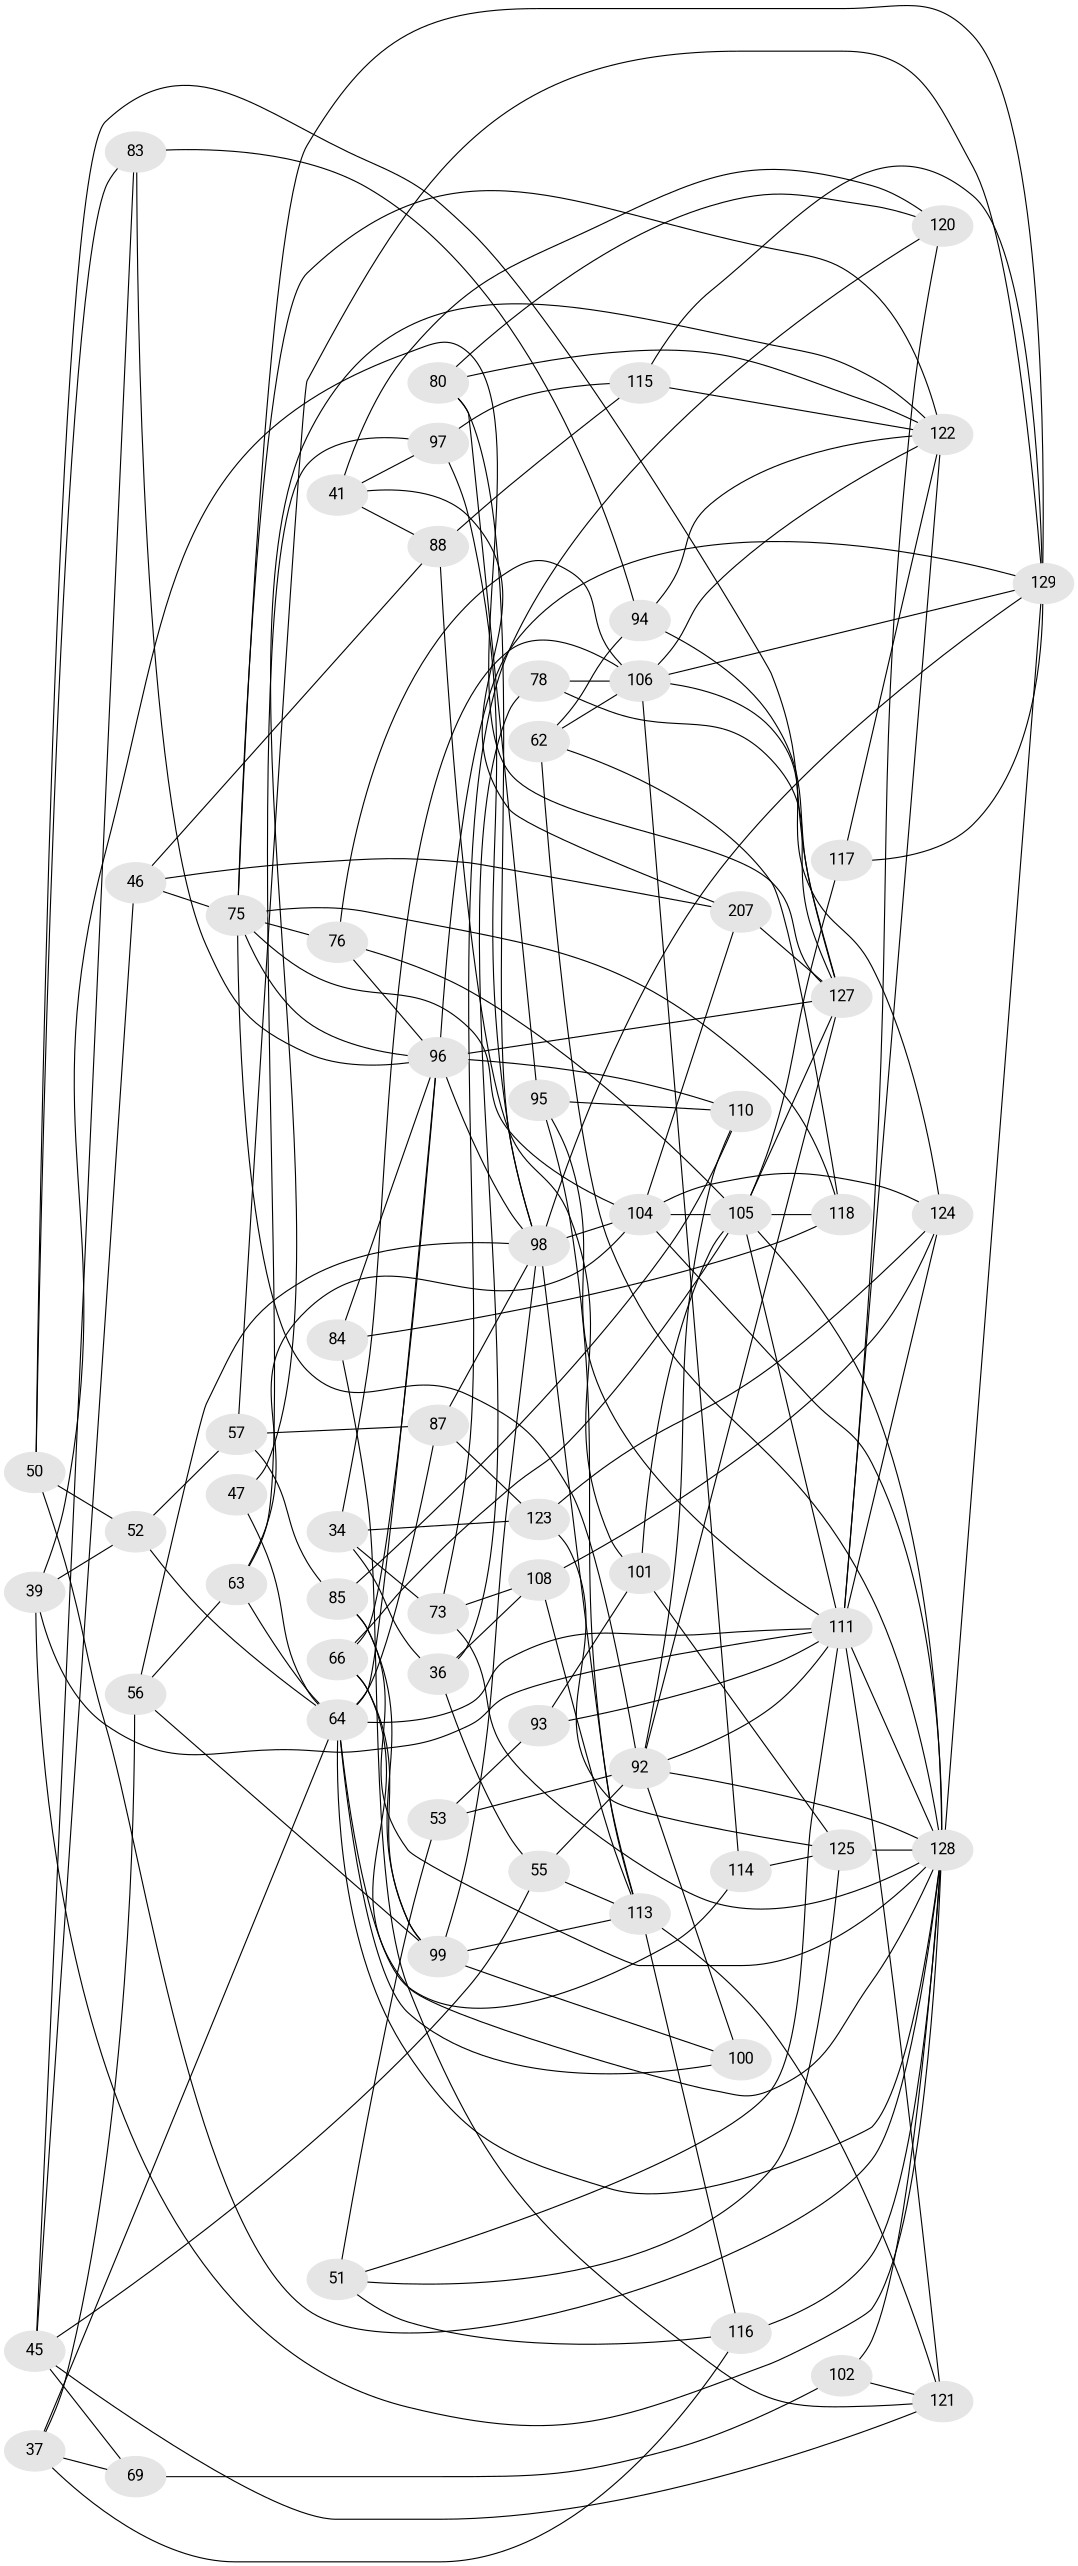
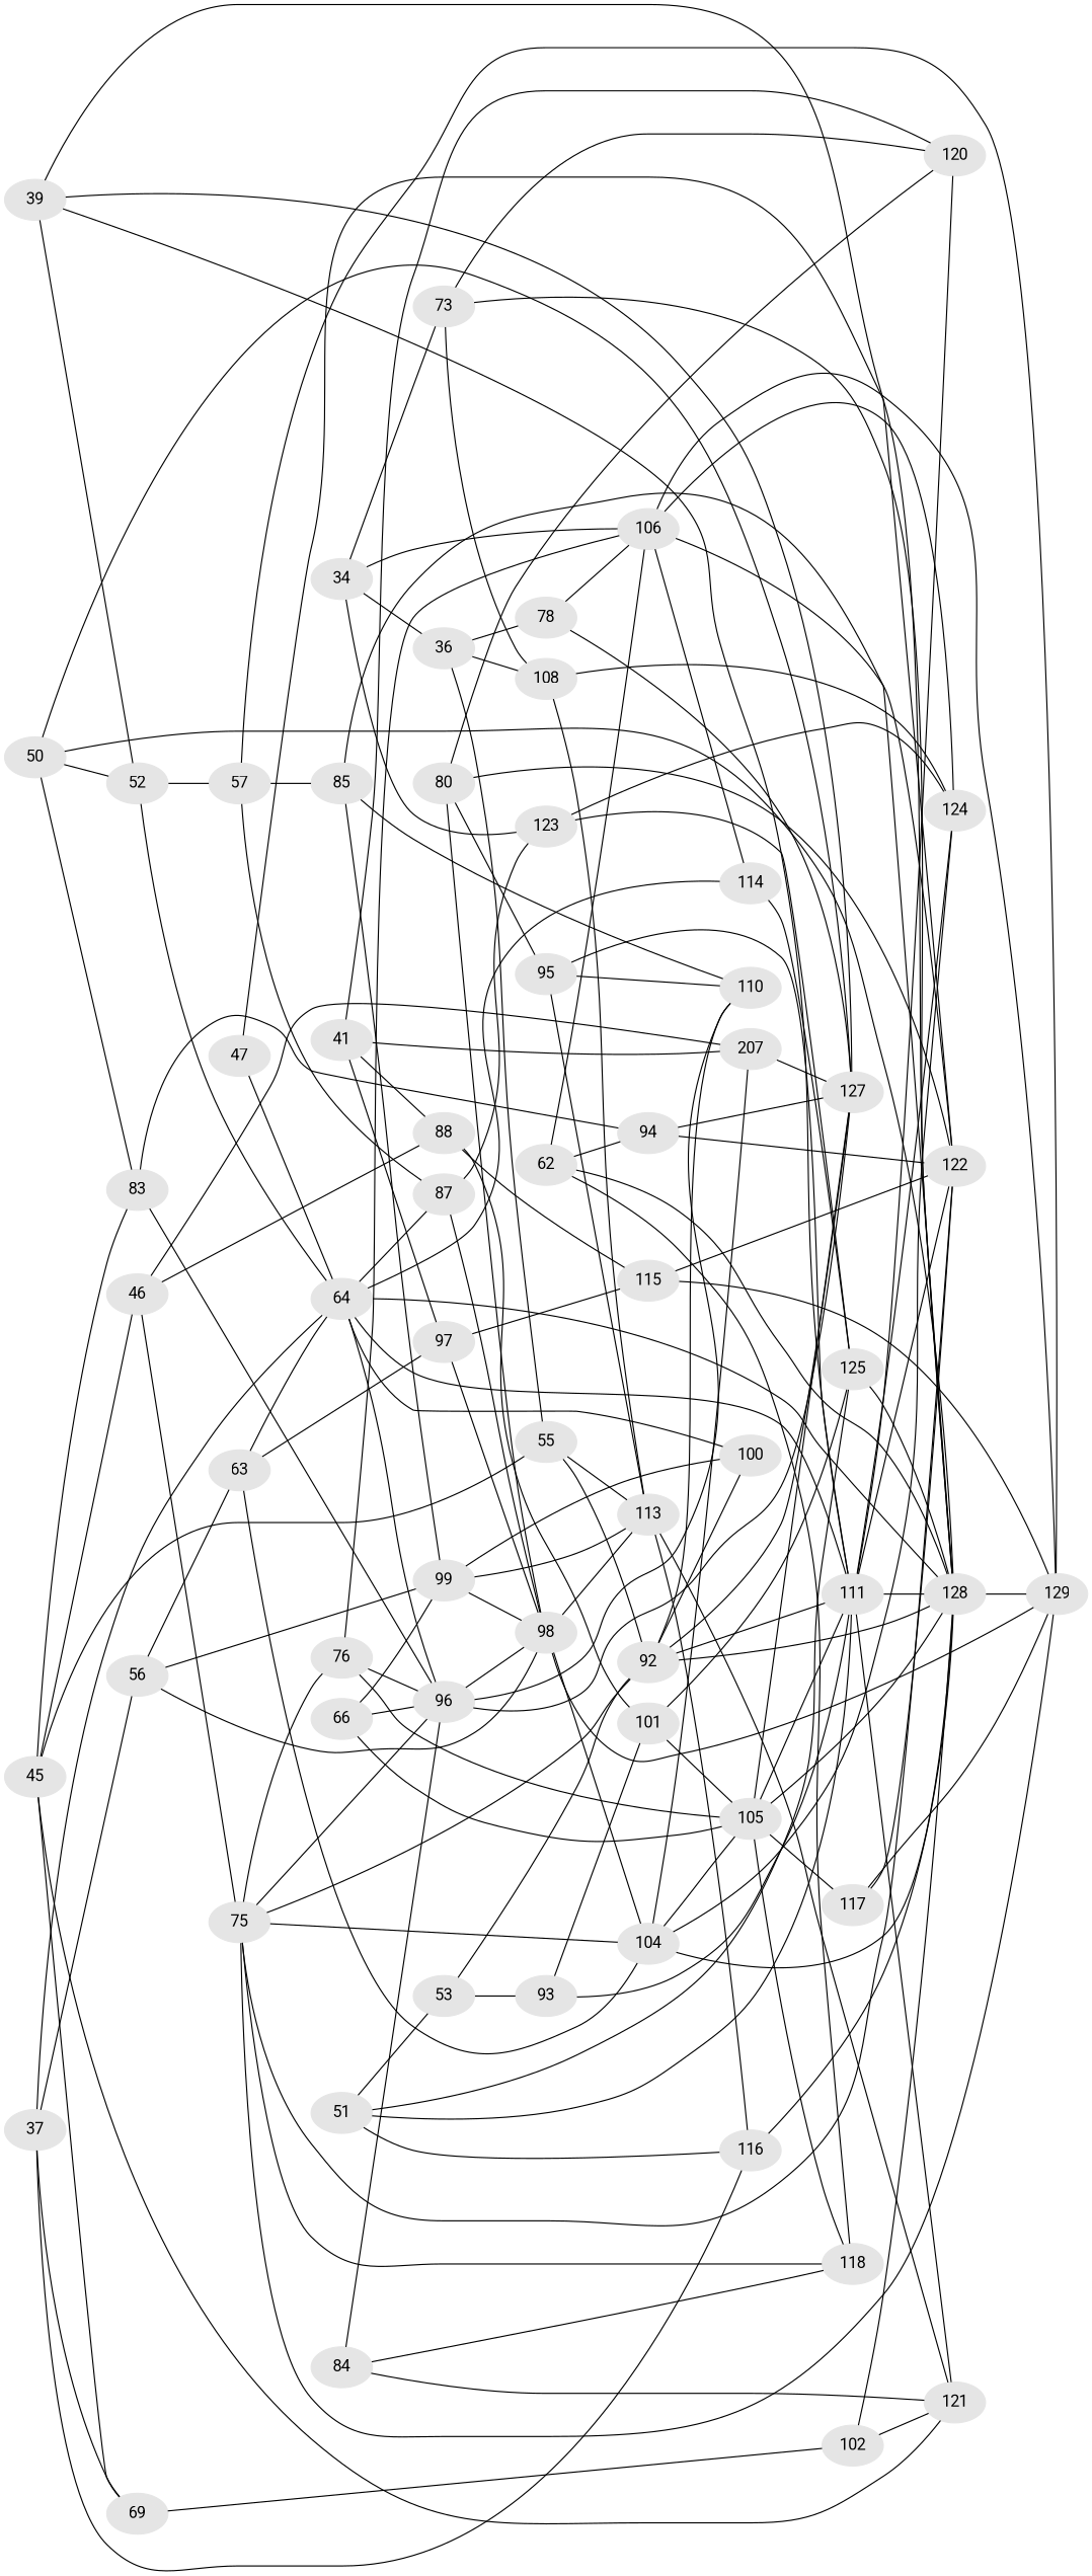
  graph {
    fontname=Roboto
    rankdir=LR
    node [color=gray90 fontname=Roboto style=filled]
    edge [fontname=Roboto]
    34
    36
    73
    106 [super="+40"]
    123
    55
    78
    108
    128 [super="+48+31+126+119"]
    120
    122 [super="+24+70+60"]
    129 [super="+42"]
    114
    124 [super="+112"]
    125 [super="+79"]
    92 [super="+13+58"]
    113 [super="+33+109"]
    127 [super="+17"]
    37
    56
    64 [super="+49+22"]
    69
    116
    63
    98 [super="+89"]
    99 [super="+82"]
    111 [super="+23+43+32+68"]
    87
    96 [super="+7+72+11+59"]
    100
    102
    39
    52
    57
    121 [super="+5"]
    41
    88
    97
    n39 [label=207]
    101
    115
    45 [super="+30"]
    46
    83
    75 [super="+74+35"]
    94
    118
    104 [super="+27+67+61"]
    76 [super="+54"]
    47
    50
    51
    53
    93
    85 [super="+71"]
    110
    62
    105 [super="+2+86+16+90"]
    66
    117
    80
    95
    84
    34 -- 36
    34 -- 73
    34 -- 106
    34 -- 123
    36 -- 55
    36 -- 78
    36 -- 108
    73 -- 108
    73 -- 128
    73 -- 120
    106 -- 122 [weight=2]
    106 -- 129
    106 -- 114
    106 -- 124
    123 -- 124
    123 -- 125
    55 -- 92
    55 -- 113
    78 -- 106
    78 -- 127
    108 -- 124
    108 -- 113
    128 -- 129 [weight=2]
    114 -- 125
    125 -- 128 [weight=2]
    92 -- 128 [weight=3]
    92 -- 127
    92 -- 111 [weight=2]
    92 -- 100
    92 -- 110
    113 -- 116
    113 -- 121
    37 -- 56
    37 -- 64
    37 -- 69
    37 -- 116
    56 -- 63
    56 -- 98
    56 -- 99
    64 -- 128
    64 -- 114
    64 -- 111
    64 -- 87
    64 -- 96
    64 -- 100
    69 -- 102
    116 -- 128
    63 -- 64
    63 -- 97
    63 -- 104
    98 -- 129
    98 -- 113
    98 -- 104 [weight=2]
    99 -- 113 [weight=2]
    99 -- 98
    99 -- 100
    111 -- 128
    111 -- 120
    111 -- 122 [weight=2]
    111 -- 124
    111 -- 121
    87 -- 123
    87 -- 98
-   96 -- 129 [weight=2]
    96 -- 127
    96 -- 98
    96 -- 110
    102 -- 128 [weight=2]
    102 -- 121
    39 -- 128
    39 -- 127
    39 -- 111
    39 -- 52
    52 -- 64
    52 -- 57
    57 -- 129
    57 -- 87
    57 -- 85
    41 -- 120
    41 -- 88
    41 -- 97
    41 -- n39
    88 -- 101
    88 -- 115
    97 -- 98
    97 -- 115
    n39 -- 127
    101 -- 125
    101 -- 105
    115 -- 122
    115 -- 129
    45 -- 55
    45 -- 69 [weight=2]
    45 -- 121
    45 -- 46
    45 -- 83
    46 -- 88
    46 -- n39
    46 -- 75
    83 -- 96
    83 -- 94
    75 -- 122 [weight=2]
    75 -- 129
    75 -- 92
    75 -- 96 [weight=2]
    75 -- 118
    75 -- 104
    75 -- 76
    94 -- 122
    94 -- 127
    104 -- 128 [weight=2]
    104 -- 124 [weight=2]
    104 -- n39
    104 -- 105
    76 -- 106 [weight=2]
    76 -- 96
    76 -- 105 [weight=2]
    47 -- 122 [weight=2]
    47 -- 64
    50 -- 128
    50 -- 127
    50 -- 52
    50 -- 83
    51 -- 125
    51 -- 116
    51 -- 111
    51 -- 53
    53 -- 92 [weight=2]
    53 -- 93
    93 -- 111 [weight=2]
    93 -- 101
    85 -- 128 [weight=3]
    85 -- 99
    85 -- 110
    62 -- 106
    62 -- 128
    62 -- 94
    62 -- 118
    105 -- 128 [weight=2]
    105 -- 127 [weight=3]
    105 -- 111 [weight=2]
    105 -- 118
    105 -- 117 [weight=2]
-   66 -- 128
    66 -- 99
    66 -- 96
    66 -- 105
    117 -- 122
    117 -- 129
    80 -- 120
    80 -- 122
    80 -- 98
    80 -- 95
    95 -- 113
    95 -- 111
    95 -- 110
    84 -- 96
    84 -- 121 [weight=2]
    84 -- 118
  }
